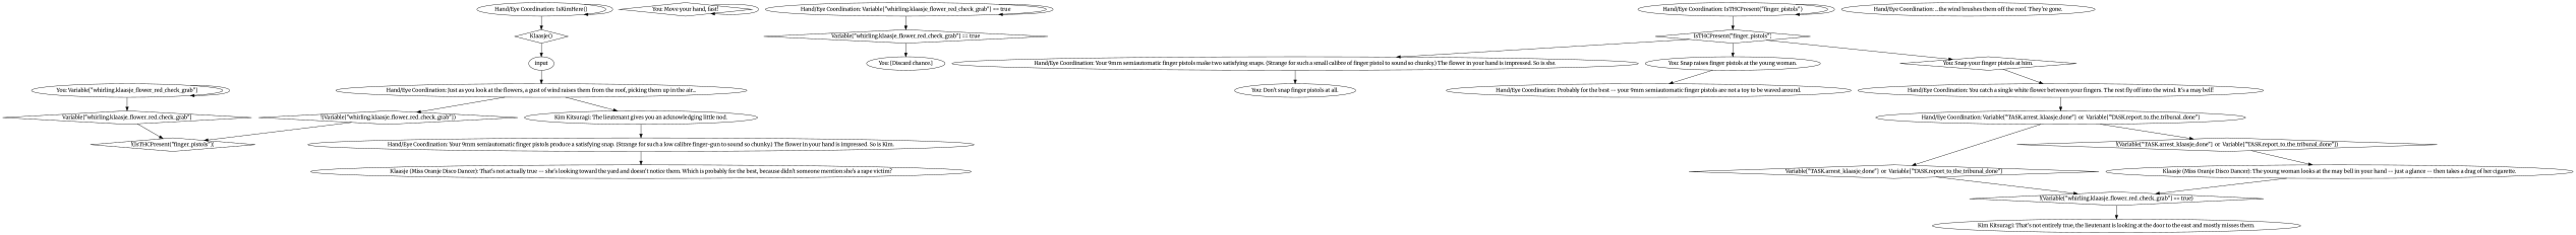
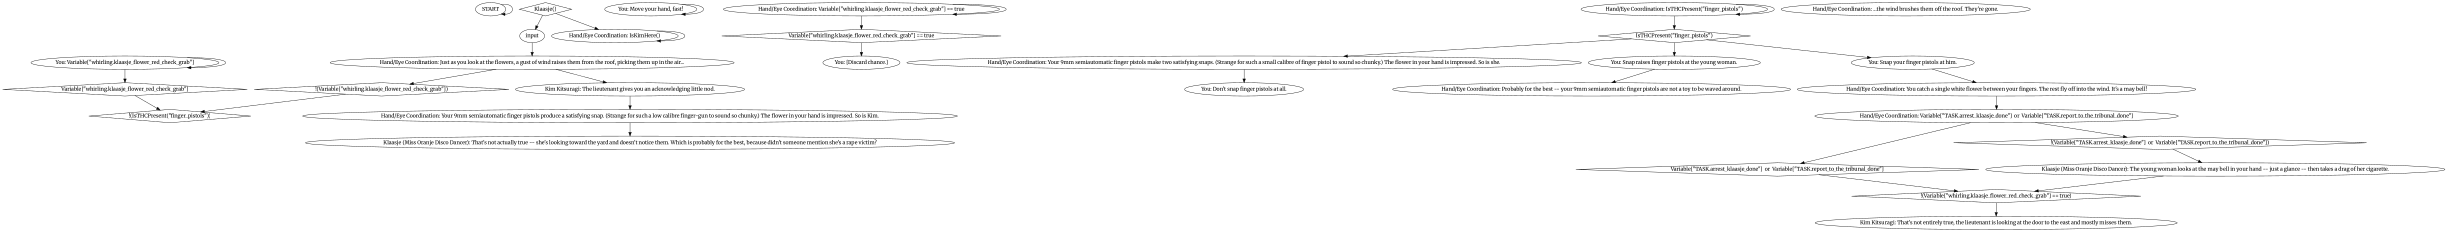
  digraph {
    fontname=Merriweather
    node [fontname=Merriweather]
    edge [fontname=Merriweather]
+   n1 [label=START]
    n2 [label=input]
    n3 [label="Hand/Eye Coordination: Just as you look at the flowers, a gust of wind raises them from the roof, picking them up in the air..."]
    n4 [label="Kim Kitsuragi: The lieutenant gives you an acknowledging little nod."]
    n5 [label="!(Variable[\"whirling.klaasje_flower_red_check_grab\"])" shape=diamond]
    n6 [label="Hand/Eye Coordination: Your 9mm semiautomatic finger pistols produce a satisfying snap. (Strange for such a low calibre finger-gun to sound so chunky.) The flower in your hand is impressed. So is Kim."]
    n7 [label="Klaasje (Miss Oranje Disco Dancer): That's not actually true -- she's looking toward the yard and doesn't notice them. Which is probably for the best, because didn't someone mention she's a rape victim?"]
-   n8 [label="You: Move your hand, fast!" shape=diamond]
+   n8 [label="You: Move your hand, fast!"]
    n9 [label="You: Variable[\"whirling.klaasje_flower_red_check_grab\"]"]
    n10 [label="Variable[\"whirling.klaasje_flower_red_check_grab\"]" shape=diamond]
    n11 [label="!(IsTHCPresent(\"finger_pistols\"))" shape=diamond]
    n12 [label="You: [Discard chance.]"]
    n13 [label="Hand/Eye Coordination: You catch a single white flower between your fingers. The rest fly off into the wind. It's a may bell!"]
    n14 [label="Hand/Eye Coordination: Variable[\"TASK.arrest_klaasje_done\"]  or  Variable[\"TASK.report_to_the_tribunal_done\"]"]
    n15 [label="Variable[\"TASK.arrest_klaasje_done\"]  or  Variable[\"TASK.report_to_the_tribunal_done\"]" shape=diamond]
    n16 [label="!(Variable[\"TASK.arrest_klaasje_done\"]  or  Variable[\"TASK.report_to_the_tribunal_done\"])" shape=diamond]
    n17 [label="Hand/Eye Coordination: IsTHCPresent(\"finger_pistols\")"]
    n18 [label="IsTHCPresent(\"finger_pistols\")" shape=diamond]
    n19 [label="Hand/Eye Coordination: Your 9mm semiautomatic finger pistols make two satisfying snaps. (Strange for such a small calibre of finger pistol to sound so chunky.) The flower in your hand is impressed. So is she."]
    n20 [label="You: Snap raises finger pistols at the young woman."]
-   n21 [label="You: Snap your finger pistols at him." shape=diamond]
+   n21 [label="You: Snap your finger pistols at him."]
    n22 [label="You: Don't snap finger pistols at all."]
    n23 [label="Hand/Eye Coordination: Probably for the best -- your 9mm semiautomatic finger pistols are not a toy to be waved around."]
    n24 [label="Hand/Eye Coordination: Variable[\"whirling.klaasje_flower_red_check_grab\"] == true"]
    n25 [label="Variable[\"whirling.klaasje_flower_red_check_grab\"] == true" shape=diamond]
    n26 [label="!(Variable[\"whirling.klaasje_flower_red_check_grab\"] == true)" shape=diamond]
    n27 [label="Kim Kitsuragi: That's not entirely true, the lieutenant is looking at the door to the east and mostly misses them."]
    n28 [label="Hand/Eye Coordination: IsKimHere()"]
    n29 [label="Klaasje()" shape=diamond]
    n30 [label="Hand/Eye Coordination: ...the wind brushes them off the roof. They're gone."]
    n31 [label="Klaasje (Miss Oranje Disco Dancer): The young woman looks at the may bell in your hand -- just a glance -- then takes a drag of her cigarette."]
+   n1 -> n1
    n2 -> n3
    n3 -> n4
    n3 -> n5
    n4 -> n6
    n5 -> n11
    n6 -> n7
    n8 -> n8
    n9 -> n9
    n9 -> n10
    n10 -> n11
    n13 -> n14
    n14 -> n15
    n14 -> n16
    n15 -> n26
    n16 -> n31
    n17 -> n17
    n17 -> n18
    n18 -> n19
    n18 -> n20
    n18 -> n21
    n19 -> n22
    n20 -> n23
    n21 -> n13
    n24 -> n24
    n24 -> n25
    n25 -> n12
    n26 -> n27
    n28 -> n28
-   n28 -> n29
+   n29 -> n28
    n29 -> n2
    n31 -> n26
  }
